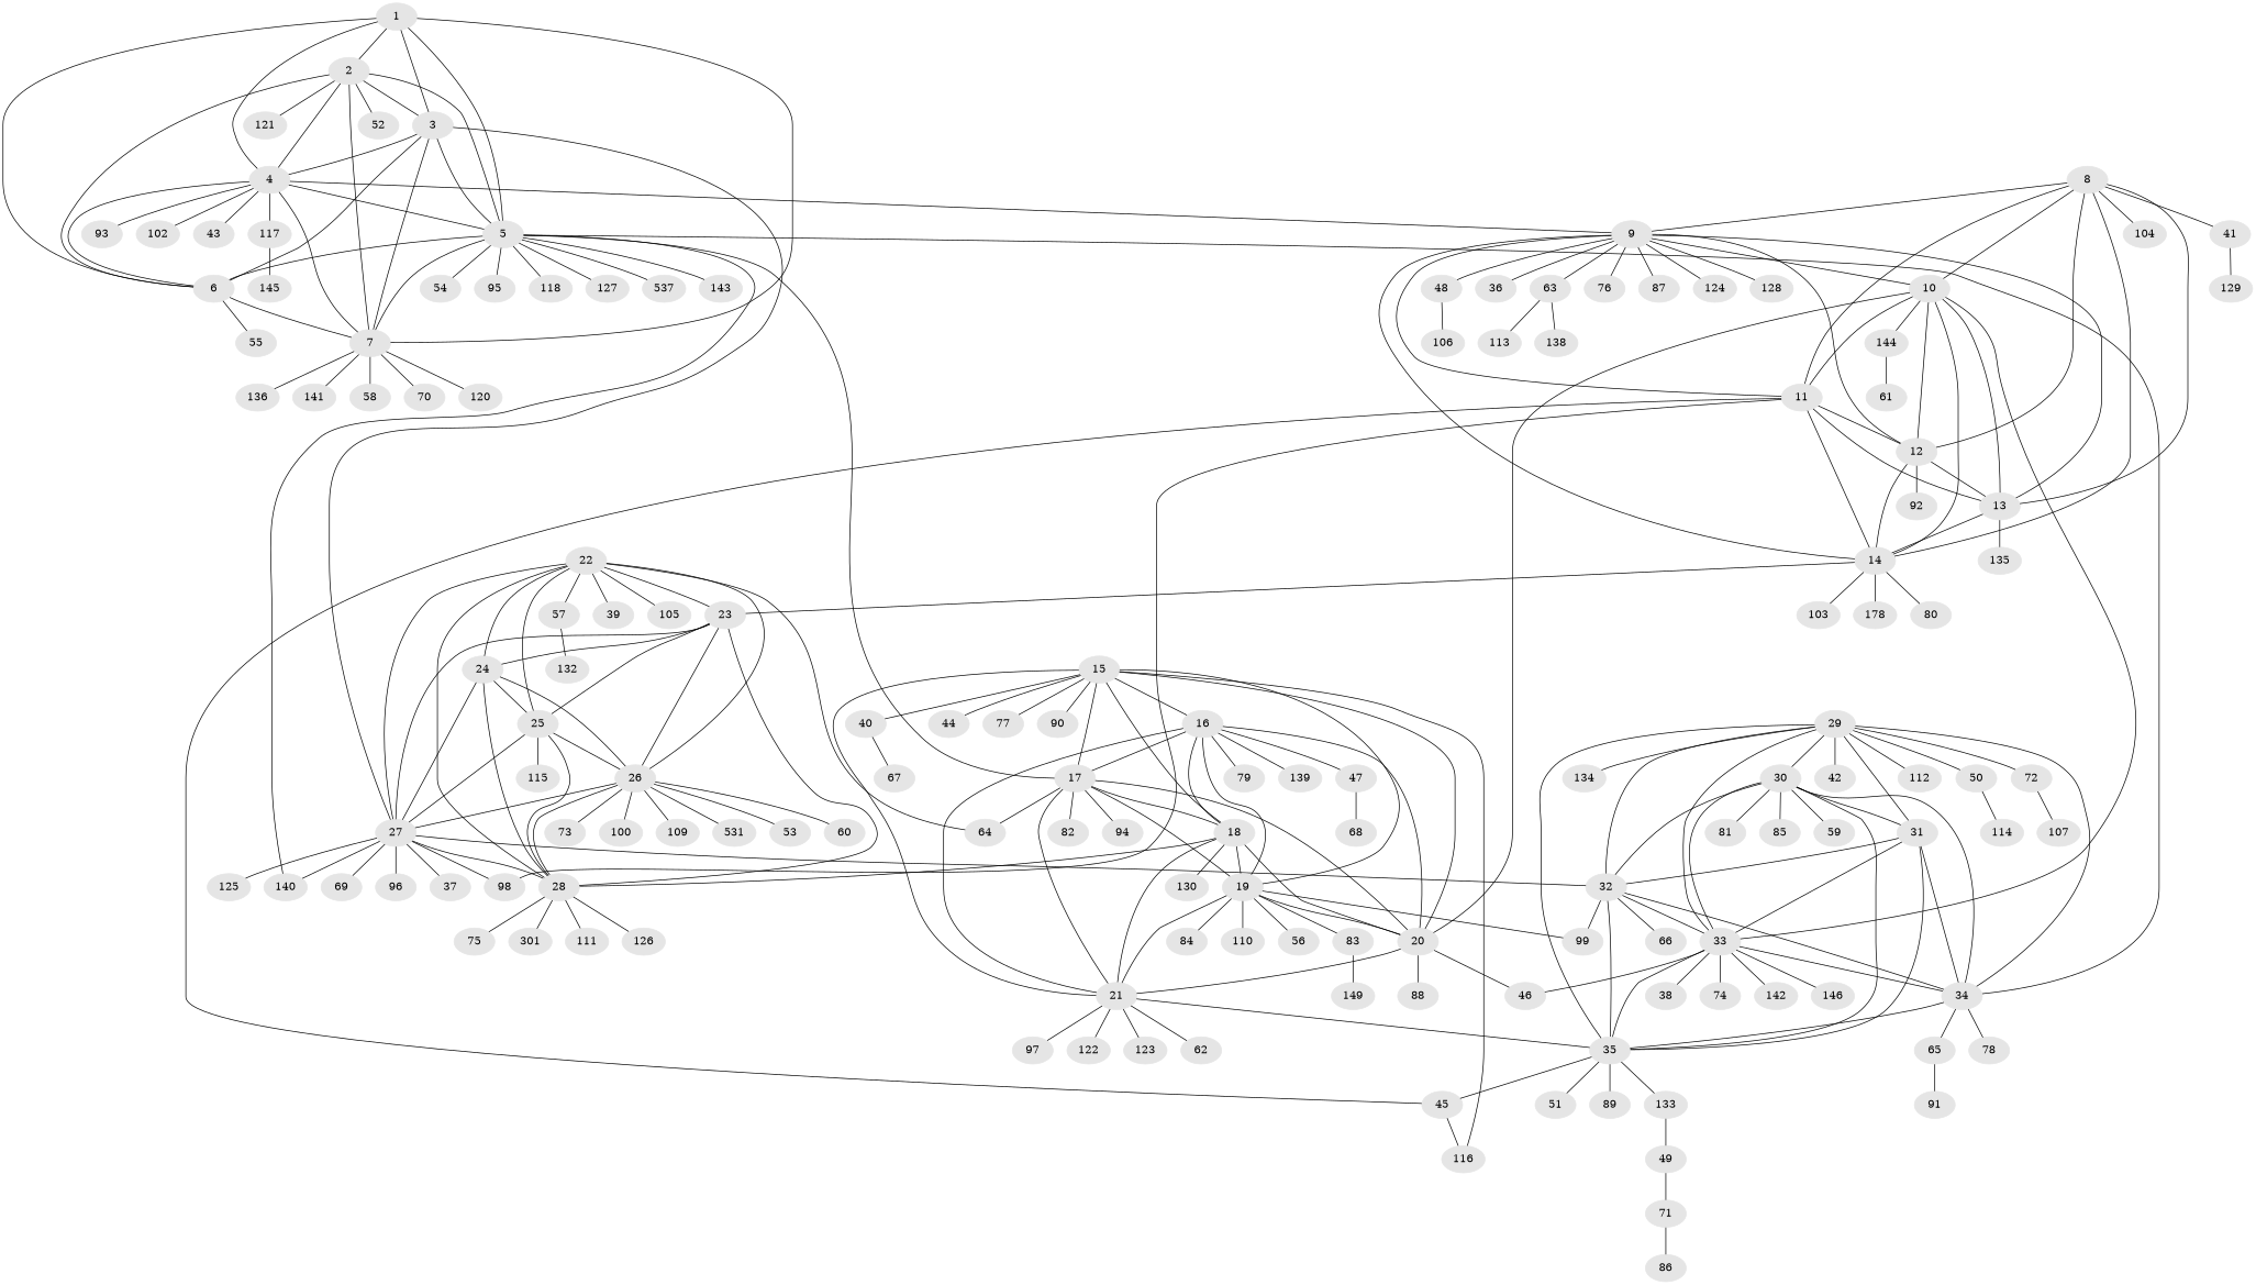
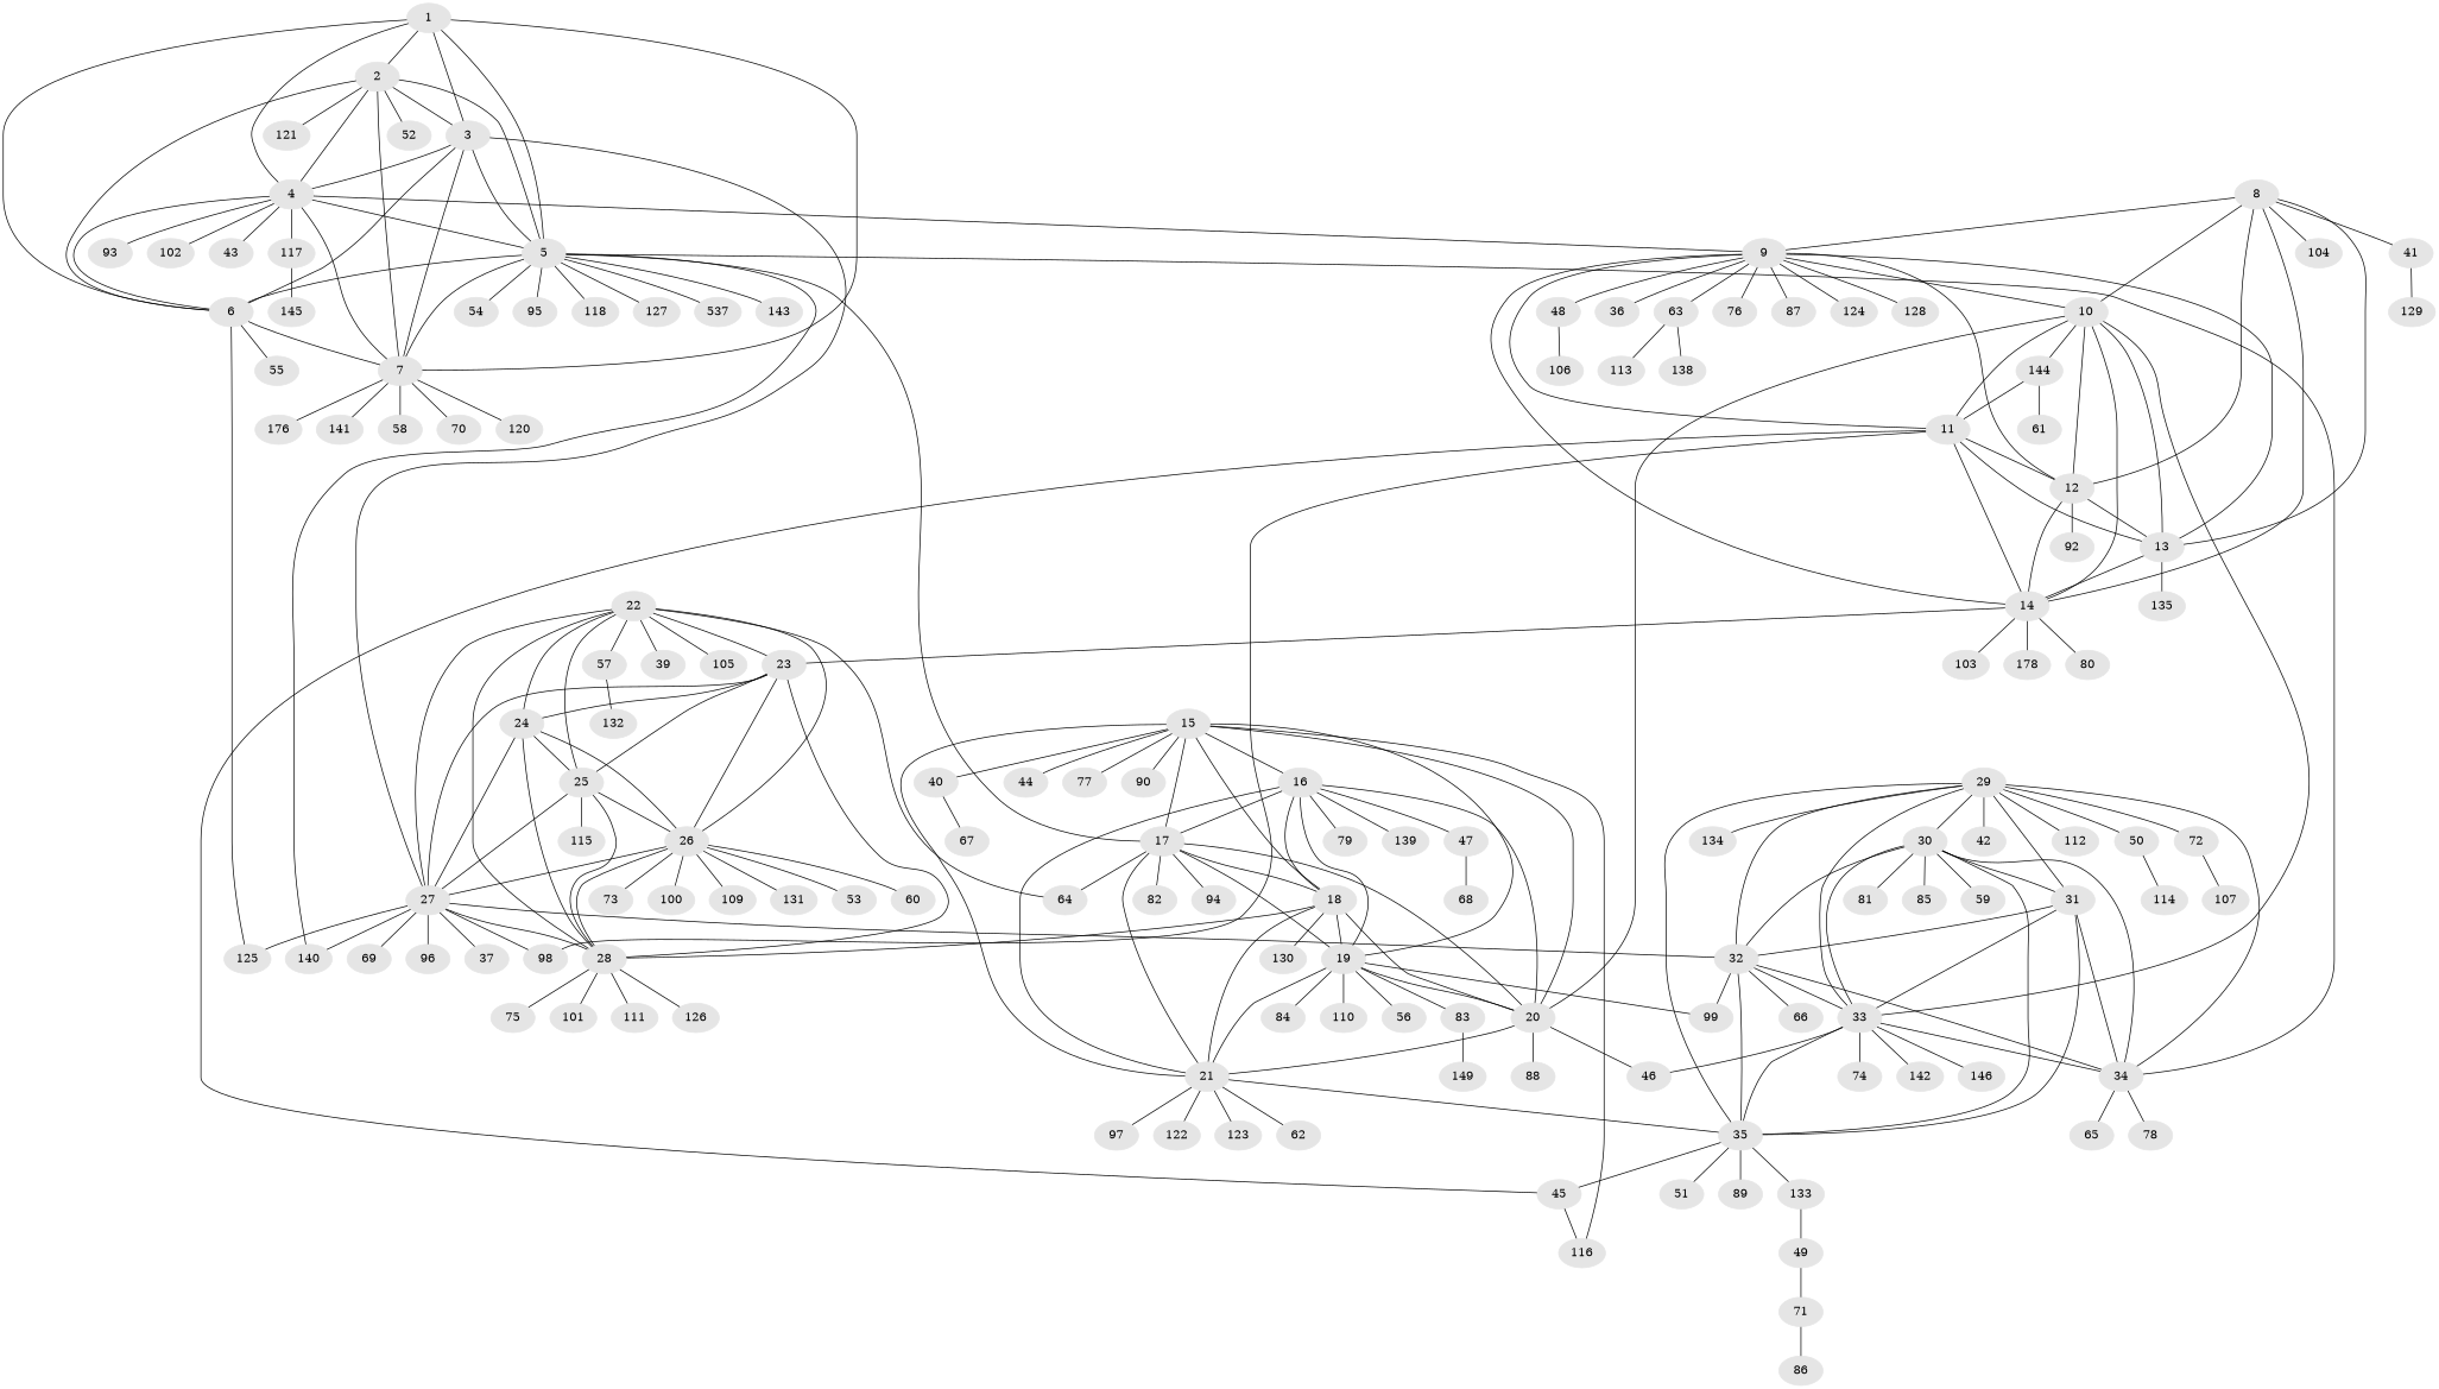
  graph {
    node [color=gray90 style=filled]
    1
    2
    3
    4
    5
    6
    7
    52
    121
    27
    9
    43
    93
    102
    117
    17
    34
    54
    95
    118
    127
    n22 [label=537]
    140
    143
    55
    125
    58
    70
    120
-   136
+   136 [label=176]
    141
    98
    28
    32
    37
    69
    96
    10
    11
    12
    13
    14
    36
    48
    63
    76
    87
    124
    128
    145
    20
    18
    19
    21
    64
    82
    94
    35
    65
    78
    8
    41
    104
    33
    144
    45
    92
    135
    23
    80
    103
    n72 [label=178]
    129
    106
    113
    138
    46
    88
-   38
    74
    142
    146
    61
    116
    24
    25
    26
    15
    16
    40
    44
    77
    90
    47
    79
    139
    130
    56
    83
    84
    99
    110
    62
    97
    122
    123
    67
    68
    75
-   101 [label=301]
+   101
    111
    126
    n113 [label=149]
    51
    89
    133
    22
    39
    57
    105
    115
    53
    60
    73
    100
    109
-   131 [label=531]
+   131
    132
    66
    29
    30
    31
    42
    50
    72
    112
    134
    59
    81
    85
    114
    107
-   91
    49
    71
    86
    1 -- 2
    1 -- 3
    1 -- 4
    1 -- 5
    1 -- 6
    1 -- 7
    2 -- 3
    2 -- 4
    2 -- 5
    2 -- 6
    2 -- 7
    2 -- 52
    2 -- 121
    3 -- 4
    3 -- 5
    3 -- 6
    3 -- 7
    3 -- 27
    4 -- 5
    4 -- 6
    4 -- 7
    4 -- 9
    4 -- 43
    4 -- 93
    4 -- 102
    4 -- 117
    5 -- 6
    5 -- 7
    5 -- 17
    5 -- 34
    5 -- 54
    5 -- 95
    5 -- 118
    5 -- 127
    5 -- n22
    5 -- 140
    5 -- 143
    6 -- 7
    6 -- 55
+   6 -- 125
    7 -- 58
    7 -- 70
    7 -- 120
    7 -- 136
    7 -- 141
    27 -- 140
    27 -- 125
    27 -- 98
    27 -- 28
    27 -- 32
    27 -- 37
    27 -- 69
    27 -- 96
    9 -- 10
    9 -- 11
    9 -- 12
    9 -- 13
    9 -- 14
    9 -- 36
    9 -- 48
    9 -- 63
    9 -- 76
    9 -- 87
    9 -- 124
    9 -- 128
    117 -- 145
    17 -- 20
    17 -- 18
    17 -- 19
    17 -- 21
    17 -- 64
    17 -- 82
    17 -- 94
-   34 -- 35
    34 -- 65
    34 -- 78
    28 -- 75
    28 -- 101
    28 -- 111
    28 -- 126
    32 -- 34
    32 -- 35
    32 -- 33
    32 -- 99
    32 -- 66
    10 -- 11
    10 -- 12
    10 -- 13
    10 -- 14
    10 -- 20
    10 -- 33
    10 -- 144
    11 -- 98
    11 -- 12
    11 -- 13
    11 -- 14
    11 -- 45
    12 -- 13
    12 -- 14
    12 -- 92
    13 -- 14
    13 -- 135
    14 -- 23
    14 -- 80
    14 -- 103
    14 -- n72
    48 -- 106
    63 -- 113
    63 -- 138
    20 -- 21
    20 -- 46
    20 -- 88
    18 -- 28
    18 -- 20
    18 -- 19
    18 -- 21
    18 -- 130
    19 -- 20
    19 -- 21
    19 -- 56
    19 -- 83
    19 -- 84
    19 -- 99
    19 -- 110
    21 -- 35
    21 -- 62
    21 -- 97
    21 -- 122
    21 -- 123
    35 -- 45
    35 -- 51
    35 -- 89
    35 -- 133
-   65 -- 91
    8 -- 9
    8 -- 10
-   8 -- 11
+   144 -- 11
    8 -- 12
    8 -- 13
    8 -- 14
    8 -- 41
    8 -- 104
    41 -- 129
    33 -- 34
    33 -- 35
    33 -- 46
-   33 -- 38
    33 -- 74
    33 -- 142
    33 -- 146
    144 -- 61
    45 -- 116
    23 -- 27
    23 -- 28
    23 -- 24
    23 -- 25
    23 -- 26
    24 -- 27
    24 -- 28
    24 -- 25
    24 -- 26
    25 -- 27
    25 -- 28
    25 -- 26
    25 -- 115
    26 -- 27
    26 -- 28
    26 -- 53
    26 -- 60
    26 -- 73
    26 -- 100
    26 -- 109
    26 -- 131
    15 -- 17
    15 -- 20
    15 -- 18
    15 -- 19
    15 -- 21
    15 -- 116
    15 -- 16
    15 -- 40
    15 -- 44
    15 -- 77
    15 -- 90
    16 -- 17
    16 -- 20
    16 -- 18
    16 -- 19
    16 -- 21
    16 -- 47
    16 -- 79
    16 -- 139
    40 -- 67
    47 -- 68
    83 -- n113
    133 -- 49
    22 -- 27
    22 -- 28
    22 -- 64
    22 -- 23
    22 -- 24
    22 -- 25
    22 -- 26
    22 -- 39
    22 -- 57
    22 -- 105
    57 -- 132
    29 -- 34
    29 -- 32
    29 -- 35
    29 -- 33
    29 -- 30
    29 -- 31
    29 -- 42
    29 -- 50
    29 -- 72
    29 -- 112
    29 -- 134
    30 -- 34
    30 -- 32
    30 -- 35
    30 -- 33
    30 -- 31
    30 -- 59
    30 -- 81
    30 -- 85
    31 -- 34
    31 -- 32
    31 -- 35
    31 -- 33
    50 -- 114
    72 -- 107
    49 -- 71
    71 -- 86
  }
